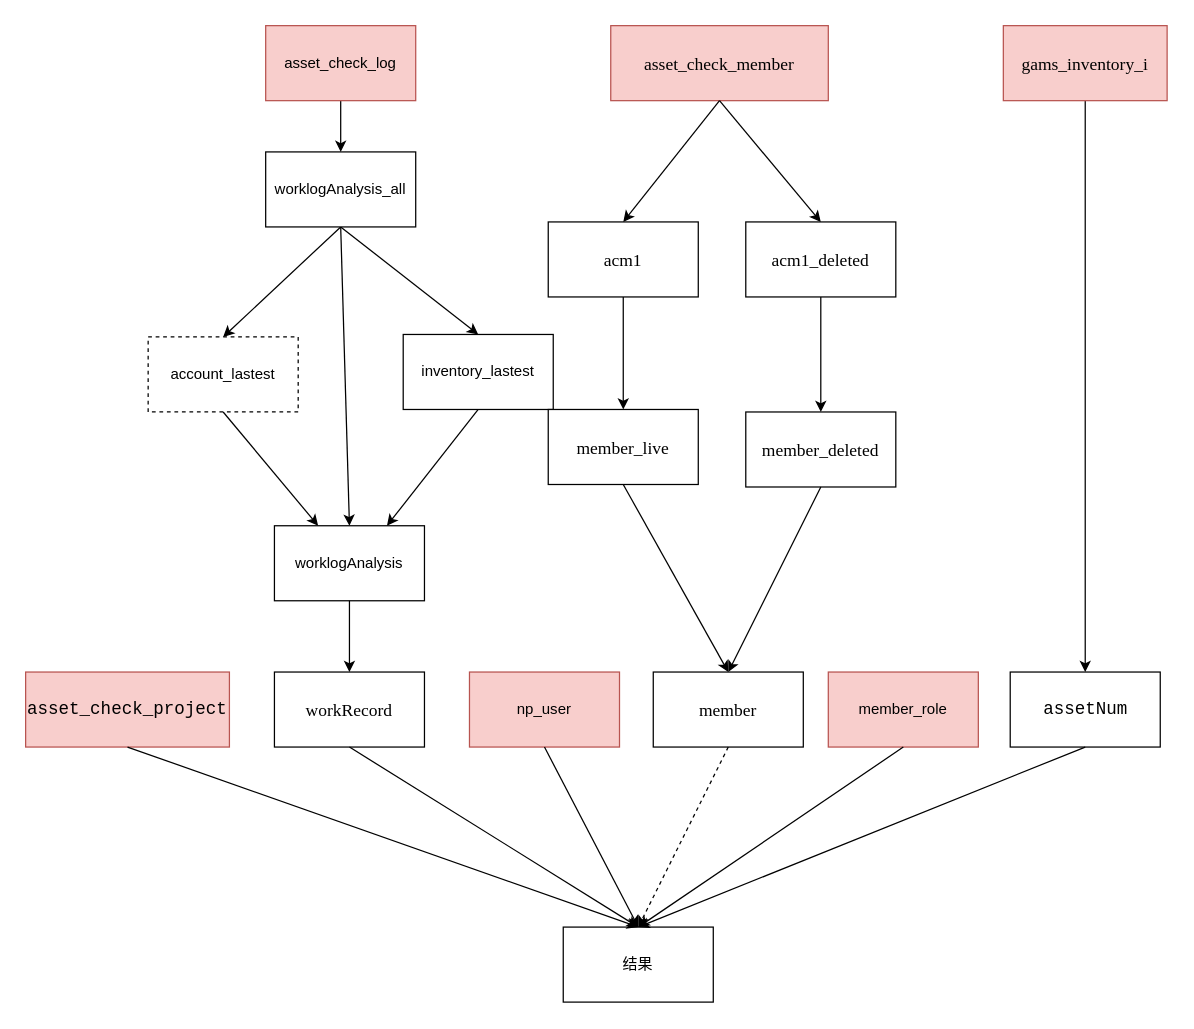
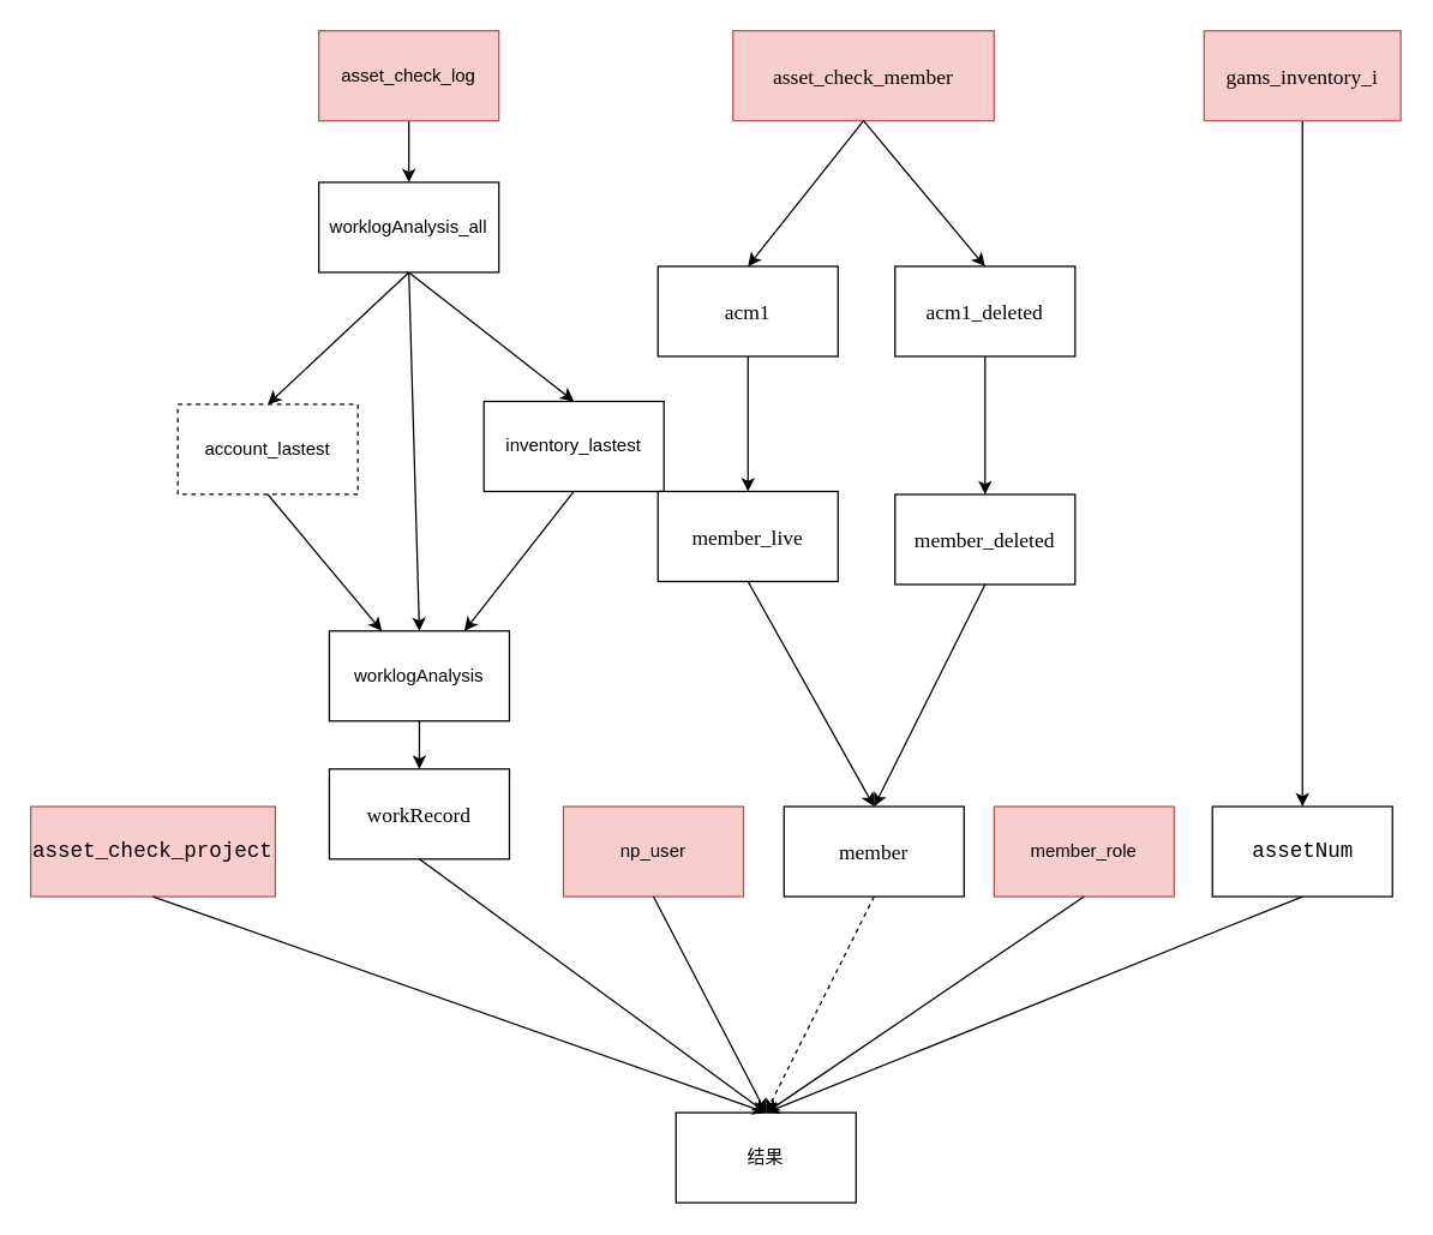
  <mxCell id="0" />
  <mxCell id="1" parent="0" />
  <mxCell id="2" value="" style="endArrow=classic;html=1;rounded=0;exitX=0.5;exitY=1;exitDx=0;exitDy=0;entryX=0.5;entryY=0;entryDx=0;entryDy=0;" edge="1" parent="1" source="5" target="6"><mxGeometry width="50" height="50" relative="1" as="geometry"><mxPoint x="-66" y="141" as="sourcePoint" /><mxPoint x="-16" y="91" as="targetPoint" /></mxGeometry></mxCell>
  <mxCell id="3" value="" style="endArrow=classic;html=1;rounded=0;exitX=0.5;exitY=1;exitDx=0;exitDy=0;entryX=0.5;entryY=0;entryDx=0;entryDy=0;" edge="1" parent="1" source="6" target="8"><mxGeometry width="50" height="50" relative="1" as="geometry"><mxPoint x="-26" y="181" as="sourcePoint" /><mxPoint x="24" y="131" as="targetPoint" /></mxGeometry></mxCell>
  <mxCell id="4" value="" style="endArrow=classic;html=1;rounded=0;exitX=0.5;exitY=1;exitDx=0;exitDy=0;entryX=0.5;entryY=0;entryDx=0;entryDy=0;" edge="1" parent="1" source="6" target="9"><mxGeometry width="50" height="50" relative="1" as="geometry"><mxPoint x="-16" y="191" as="sourcePoint" /><mxPoint x="34" y="141" as="targetPoint" /></mxGeometry></mxCell>
  <mxCell id="5" value="asset_check_log" style="rounded=0;whiteSpace=wrap;html=1;fillColor=#f8cecc;strokeColor=#b85450;" vertex="1" parent="1"><mxGeometry x="212" y="20" width="120" height="60" as="geometry" /></mxCell>
  <mxCell id="6" value="&lt;span style=&quot;text-wrap-mode: nowrap;&quot;&gt;worklogAnalysis_all&lt;/span&gt;" style="rounded=0;whiteSpace=wrap;html=1;" vertex="1" parent="1"><mxGeometry x="212" y="121" width="120" height="60" as="geometry" /></mxCell>
  <mxCell id="7" value="member_role" style="rounded=0;whiteSpace=wrap;html=1;fillColor=#f8cecc;strokeColor=#b85450;" vertex="1" parent="1"><mxGeometry x="662" y="537" width="120" height="60" as="geometry" /></mxCell>
  <mxCell id="8" value="&lt;span style=&quot;text-align: left;&quot;&gt;inventory_lastest&lt;/span&gt;" style="rounded=0;whiteSpace=wrap;html=1;" vertex="1" parent="1"><mxGeometry x="322" y="267" width="120" height="60" as="geometry" /></mxCell>
  <mxCell id="9" value="&lt;span style=&quot;text-align: left;&quot;&gt;account_lastest&lt;/span&gt;" style="rounded=0;whiteSpace=wrap;html=1;dashed=1;" vertex="1" parent="1"><mxGeometry x="118" y="269" width="120" height="60" as="geometry" /></mxCell>
  <mxCell id="10" value="结果" style="rounded=0;whiteSpace=wrap;html=1;" vertex="1" parent="1"><mxGeometry x="450" y="741" width="120" height="60" as="geometry" /></mxCell>
  <mxCell id="11" value="&lt;div style=&quot;font-size: medium; text-align: start;&quot; data-hash=&quot;aa08769cdcb26674c6706093503ff0a3&quot; data-version=&quot;3.0.0&quot;&gt;&lt;/div&gt;&lt;div style=&quot;font-size: medium; text-align: start;&quot; class=&quot;section&quot;&gt;&lt;p style=&quot;margin: 0pt; font-family: 等线; font-size: 12pt; line-height: 1.5;&quot; class=&quot;paragraph text-align-type-left&quot;&gt;&lt;span style=&quot;font-size: 10.5pt; font-family: Monaco; letter-spacing: 0pt; vertical-align: baseline;&quot; data-font-family=&quot;Monaco&quot;&gt;member&lt;/span&gt;&lt;/p&gt;&lt;/div&gt;" style="rounded=0;whiteSpace=wrap;html=1;" vertex="1" parent="1"><mxGeometry x="522" y="537" width="120" height="60" as="geometry" /></mxCell>
  <mxCell id="12" value="&lt;div style=&quot;font-size: medium; text-align: start;&quot; data-hash=&quot;ba39f45a2d98c86d7461d8bb6af47e57&quot; data-version=&quot;3.0.0&quot;&gt;&lt;/div&gt;&lt;div style=&quot;font-size: medium; text-align: start;&quot; class=&quot;section&quot;&gt;&lt;p style=&quot;margin: 0pt; font-family: 等线; font-size: 12pt; line-height: 1.5;&quot; class=&quot;paragraph text-align-type-left&quot;&gt;&lt;span style=&quot;font-size: 10.5pt; font-family: Monaco; letter-spacing: 0pt; vertical-align: baseline;&quot; data-font-family=&quot;Monaco&quot;&gt;member_deleted&lt;/span&gt;&lt;/p&gt;&lt;/div&gt;" style="rounded=0;whiteSpace=wrap;html=1;" vertex="1" parent="1"><mxGeometry x="596" y="329" width="120" height="60" as="geometry" /></mxCell>
  <mxCell id="13" value="&lt;div style=&quot;font-size: medium; text-align: start;&quot; data-hash=&quot;53404c673723f51e42b8791a034e5361&quot; data-version=&quot;3.0.0&quot;&gt;&lt;/div&gt;&lt;div style=&quot;font-size: medium; text-align: start;&quot; class=&quot;section&quot;&gt;&lt;div data-hash=&quot;1b11a82ec94f151f61a0600bc1d3dcc2&quot; data-version=&quot;3.0.0&quot;&gt;&lt;/div&gt;&lt;div class=&quot;section&quot;&gt;&lt;p style=&quot;margin: 0pt; font-family: 等线; font-size: 12pt; line-height: 1.5;&quot; class=&quot;paragraph text-align-type-left&quot;&gt;&lt;span style=&quot;font-size: 10.5pt; font-family: Monaco; letter-spacing: 0pt; vertical-align: baseline;&quot; data-font-family=&quot;Monaco&quot;&gt;acm1_deleted&lt;/span&gt;&lt;/p&gt;&lt;/div&gt;&lt;/div&gt;" style="rounded=0;whiteSpace=wrap;html=1;" vertex="1" parent="1"><mxGeometry x="596" y="177" width="120" height="60" as="geometry" /></mxCell>
  <mxCell id="14" value="&lt;div style=&quot;font-size: medium; text-align: start;&quot; data-hash=&quot;98c90122cd94f634e9e6a1236d73d949&quot; data-version=&quot;3.0.0&quot;&gt;&lt;/div&gt;&lt;div style=&quot;font-size: medium; text-align: start;&quot; class=&quot;section&quot;&gt;&lt;p style=&quot;margin: 0pt; font-family: 等线; font-size: 12pt; line-height: 1.5;&quot; class=&quot;paragraph text-align-type-left&quot;&gt;&lt;span style=&quot;font-size: 10.5pt; font-family: Monaco; letter-spacing: 0pt; vertical-align: baseline;&quot; data-font-family=&quot;Monaco&quot;&gt;member_live&lt;/span&gt;&lt;/p&gt;&lt;/div&gt;" style="rounded=0;whiteSpace=wrap;html=1;" vertex="1" parent="1"><mxGeometry x="438" y="327" width="120" height="60" as="geometry" /></mxCell>
  <mxCell id="15" value="&lt;div style=&quot;font-size: medium; text-align: start;&quot; data-hash=&quot;a1ba4ce7cbc2bcee82ab7b186a47d0d5&quot; data-version=&quot;3.0.0&quot;&gt;&lt;/div&gt;&lt;div style=&quot;font-size: medium; text-align: start;&quot; class=&quot;section&quot;&gt;&lt;p style=&quot;margin: 0pt; font-family: 等线; font-size: 12pt; line-height: 1.5;&quot; class=&quot;paragraph text-align-type-left&quot;&gt;&lt;span style=&quot;font-size: 10.5pt; font-family: Monaco; letter-spacing: 0pt; vertical-align: baseline;&quot; data-font-family=&quot;Monaco&quot;&gt;acm1&lt;/span&gt;&lt;/p&gt;&lt;/div&gt;" style="rounded=0;whiteSpace=wrap;html=1;" vertex="1" parent="1"><mxGeometry x="438" y="177" width="120" height="60" as="geometry" /></mxCell>
  <mxCell id="16" value="&lt;div style=&quot;font-size: medium; text-align: start;&quot; data-hash=&quot;53404c673723f51e42b8791a034e5361&quot; data-version=&quot;3.0.0&quot;&gt;&lt;/div&gt;&lt;div style=&quot;font-size: medium; text-align: start;&quot; class=&quot;section&quot;&gt;&lt;p style=&quot;margin: 0pt; font-family: 等线; font-size: 12pt; line-height: 1.5;&quot; class=&quot;paragraph text-align-type-left&quot;&gt;&lt;span style=&quot;font-size: 10.5pt; font-family: Monaco; letter-spacing: 0pt; vertical-align: baseline;&quot; data-font-family=&quot;Monaco&quot;&gt;asset_check_member&lt;/span&gt;&lt;/p&gt;&lt;/div&gt;" style="rounded=0;whiteSpace=wrap;html=1;fillColor=#f8cecc;strokeColor=#b85450;" vertex="1" parent="1"><mxGeometry x="488" y="20" width="174" height="60" as="geometry" /></mxCell>
- <mxCell id="17" value="&lt;div style=&quot;font-size: medium; text-align: start;&quot; data-hash=&quot;175c575bc99d5eb0a4d3e99d1d8c328c&quot; data-version=&quot;3.0.0&quot;&gt;&lt;/div&gt;&lt;div style=&quot;font-size: medium; text-align: start;&quot; class=&quot;section&quot;&gt;&lt;p style=&quot;margin: 0pt; font-family: 等线; font-size: 12pt; line-height: 1.5;&quot; class=&quot;paragraph text-align-type-left&quot;&gt;&lt;span style=&quot;font-size: 10.5pt; font-family: Monaco; letter-spacing: 0pt; vertical-align: baseline;&quot; data-font-family=&quot;Monaco&quot;&gt;workRecord&lt;/span&gt;&lt;/p&gt;&lt;/div&gt;" style="rounded=0;whiteSpace=wrap;html=1;" vertex="1" parent="1"><mxGeometry x="219" y="537" width="120" height="60" as="geometry" /></mxCell>
+ <mxCell id="17" value="&lt;div style=&quot;font-size: medium; text-align: start;&quot; data-hash=&quot;175c575bc99d5eb0a4d3e99d1d8c328c&quot; data-version=&quot;3.0.0&quot;&gt;&lt;/div&gt;&lt;div style=&quot;font-size: medium; text-align: start;&quot; class=&quot;section&quot;&gt;&lt;p style=&quot;margin: 0pt; font-family: 等线; font-size: 12pt; line-height: 1.5;&quot; class=&quot;paragraph text-align-type-left&quot;&gt;&lt;span style=&quot;font-size: 10.5pt; font-family: Monaco; letter-spacing: 0pt; vertical-align: baseline;&quot; data-font-family=&quot;Monaco&quot;&gt;workRecord&lt;/span&gt;&lt;/p&gt;&lt;/div&gt;" style="rounded=0;whiteSpace=wrap;html=1;" vertex="1" parent="1"><mxGeometry x="219" y="512" width="120" height="60" as="geometry" /></mxCell>
  <mxCell id="18" value="&lt;span style=&quot;text-align: left;&quot;&gt;worklogAnalysis&lt;/span&gt;" style="rounded=0;whiteSpace=wrap;html=1;" vertex="1" parent="1"><mxGeometry x="219" y="420" width="120" height="60" as="geometry" /></mxCell>
  <mxCell id="19" value="" style="endArrow=classic;html=1;rounded=0;exitX=0.5;exitY=1;exitDx=0;exitDy=0;" edge="1" parent="1" source="18" target="17"><mxGeometry width="50" height="50" relative="1" as="geometry"><mxPoint x="-26" y="181" as="sourcePoint" /><mxPoint x="24" y="131" as="targetPoint" /></mxGeometry></mxCell>
  <mxCell id="20" value="" style="endArrow=classic;html=1;rounded=0;exitX=0.5;exitY=1;exitDx=0;exitDy=0;entryX=0.75;entryY=0;entryDx=0;entryDy=0;" edge="1" parent="1" source="8" target="18"><mxGeometry width="50" height="50" relative="1" as="geometry"><mxPoint x="-16" y="191" as="sourcePoint" /><mxPoint x="34" y="141" as="targetPoint" /></mxGeometry></mxCell>
  <mxCell id="21" value="" style="endArrow=classic;html=1;rounded=0;exitX=0.5;exitY=1;exitDx=0;exitDy=0;" edge="1" parent="1" source="9" target="18"><mxGeometry width="50" height="50" relative="1" as="geometry"><mxPoint x="-6" y="201" as="sourcePoint" /><mxPoint x="44" y="151" as="targetPoint" /></mxGeometry></mxCell>
  <mxCell id="22" value="" style="endArrow=classic;html=1;rounded=0;exitX=0.5;exitY=1;exitDx=0;exitDy=0;entryX=0.5;entryY=0;entryDx=0;entryDy=0;" edge="1" parent="1" source="6" target="18"><mxGeometry width="50" height="50" relative="1" as="geometry"><mxPoint x="4" y="211" as="sourcePoint" /><mxPoint x="54" y="161" as="targetPoint" /></mxGeometry></mxCell>
  <mxCell id="23" value="" style="endArrow=classic;html=1;rounded=0;exitX=0.5;exitY=1;exitDx=0;exitDy=0;" edge="1" parent="1" source="28" target="27"><mxGeometry width="50" height="50" relative="1" as="geometry"><mxPoint x="1577" y="-215" as="sourcePoint" /><mxPoint x="1627" y="-265" as="targetPoint" /></mxGeometry></mxCell>
  <mxCell id="24" value="" style="endArrow=classic;html=1;rounded=0;exitX=0.5;exitY=1;exitDx=0;exitDy=0;entryX=0.5;entryY=0;entryDx=0;entryDy=0;" edge="1" parent="1" source="12" target="11"><mxGeometry width="50" height="50" relative="1" as="geometry"><mxPoint x="814" y="47" as="sourcePoint" /><mxPoint x="864" y="-3" as="targetPoint" /></mxGeometry></mxCell>
  <mxCell id="25" value="" style="endArrow=classic;html=1;rounded=0;exitX=0.5;exitY=1;exitDx=0;exitDy=0;entryX=0.5;entryY=0;entryDx=0;entryDy=0;" edge="1" parent="1" source="13" target="12"><mxGeometry width="50" height="50" relative="1" as="geometry"><mxPoint x="824" y="57" as="sourcePoint" /><mxPoint x="874" y="7" as="targetPoint" /></mxGeometry></mxCell>
  <mxCell id="26" value="np_user" style="rounded=0;whiteSpace=wrap;html=1;fillColor=#f8cecc;strokeColor=#b85450;" vertex="1" parent="1"><mxGeometry x="375" y="537" width="120" height="60" as="geometry" /></mxCell>
  <mxCell id="27" value="&lt;div style=&quot;background-color: rgb(255, 255, 254); font-family: Consolas, &amp;quot;Courier New&amp;quot;, monospace; font-size: 14px; line-height: 19px; white-space: pre;&quot;&gt;assetNum&lt;/div&gt;" style="rounded=0;whiteSpace=wrap;html=1;" vertex="1" parent="1"><mxGeometry x="807.5" y="537" width="120" height="60" as="geometry" /></mxCell>
  <mxCell id="28" value="&lt;div style=&quot;font-size: medium; text-align: start;&quot; data-hash=&quot;248a1b14a459ba64f15ba4744eee4ec1&quot; data-version=&quot;3.0.0&quot;&gt;&lt;/div&gt;&lt;div style=&quot;font-size: medium; text-align: start;&quot; class=&quot;section&quot;&gt;&lt;p style=&quot;margin: 0pt; font-family: 等线; font-size: 12pt; line-height: 1.5;&quot; class=&quot;paragraph text-align-type-left&quot;&gt;&lt;span style=&quot;font-size: 10.5pt; font-family: Monaco; letter-spacing: 0pt; vertical-align: baseline;&quot; data-font-family=&quot;Monaco&quot;&gt;gams_inventory_i&lt;/span&gt;&lt;/p&gt;&lt;/div&gt;" style="rounded=0;whiteSpace=wrap;html=1;fillColor=#f8cecc;strokeColor=#b85450;" vertex="1" parent="1"><mxGeometry x="802" y="20" width="131" height="60" as="geometry" /></mxCell>
  <mxCell id="29" value="&lt;div style=&quot;font-family: Consolas, &amp;quot;Courier New&amp;quot;, monospace; font-size: 14px; line-height: 19px; white-space: pre;&quot;&gt;&lt;span&gt;asset_check_project&lt;/span&gt;&lt;/div&gt;" style="rounded=0;whiteSpace=wrap;html=1;fillColor=#f8cecc;strokeColor=#b85450;" vertex="1" parent="1"><mxGeometry x="20" y="537" width="163" height="60" as="geometry" /></mxCell>
  <mxCell id="30" value="" style="endArrow=classic;html=1;rounded=0;exitX=0.5;exitY=1;exitDx=0;exitDy=0;entryX=0.5;entryY=0;entryDx=0;entryDy=0;" edge="1" parent="1" source="14" target="11"><mxGeometry width="50" height="50" relative="1" as="geometry"><mxPoint x="814" y="47" as="sourcePoint" /><mxPoint x="864" y="-3" as="targetPoint" /></mxGeometry></mxCell>
  <mxCell id="31" value="" style="endArrow=classic;html=1;rounded=0;exitX=0.5;exitY=1;exitDx=0;exitDy=0;entryX=0.5;entryY=0;entryDx=0;entryDy=0;" edge="1" parent="1" source="15" target="14"><mxGeometry width="50" height="50" relative="1" as="geometry"><mxPoint x="824" y="57" as="sourcePoint" /><mxPoint x="874" y="7" as="targetPoint" /></mxGeometry></mxCell>
  <mxCell id="32" value="" style="endArrow=classic;html=1;rounded=0;exitX=0.5;exitY=1;exitDx=0;exitDy=0;entryX=0.5;entryY=0;entryDx=0;entryDy=0;" edge="1" parent="1" source="16" target="13"><mxGeometry width="50" height="50" relative="1" as="geometry"><mxPoint x="834" y="67" as="sourcePoint" /><mxPoint x="884" y="17" as="targetPoint" /></mxGeometry></mxCell>
  <mxCell id="33" value="" style="endArrow=classic;html=1;rounded=0;exitX=0.5;exitY=1;exitDx=0;exitDy=0;entryX=0.5;entryY=0;entryDx=0;entryDy=0;" edge="1" parent="1" source="16" target="15"><mxGeometry width="50" height="50" relative="1" as="geometry"><mxPoint x="844" y="77" as="sourcePoint" /><mxPoint x="894" y="27" as="targetPoint" /></mxGeometry></mxCell>
  <mxCell id="34" value="" style="endArrow=classic;html=1;rounded=0;exitX=0.5;exitY=1;exitDx=0;exitDy=0;entryX=0.5;entryY=0;entryDx=0;entryDy=0;" edge="1" parent="1" source="27" target="10"><mxGeometry width="50" height="50" relative="1" as="geometry"><mxPoint x="-61" y="681" as="sourcePoint" /><mxPoint x="-11" y="631" as="targetPoint" /></mxGeometry></mxCell>
  <mxCell id="35" value="" style="endArrow=classic;html=1;rounded=0;exitX=0.5;exitY=1;exitDx=0;exitDy=0;entryX=0.5;entryY=0;entryDx=0;entryDy=0;" edge="1" parent="1" source="7" target="10"><mxGeometry width="50" height="50" relative="1" as="geometry"><mxPoint x="-51" y="691" as="sourcePoint" /><mxPoint x="-1" y="641" as="targetPoint" /></mxGeometry></mxCell>
  <mxCell id="36" value="" style="endArrow=classic;html=1;rounded=0;exitX=0.5;exitY=1;exitDx=0;exitDy=0;entryX=0.5;entryY=0;entryDx=0;entryDy=0;dashed=1;" edge="1" parent="1" source="11" target="10"><mxGeometry width="50" height="50" relative="1" as="geometry"><mxPoint x="-41" y="701" as="sourcePoint" /><mxPoint x="9" y="651" as="targetPoint" /></mxGeometry></mxCell>
  <mxCell id="37" value="" style="endArrow=classic;html=1;rounded=0;exitX=0.5;exitY=1;exitDx=0;exitDy=0;entryX=0.5;entryY=0;entryDx=0;entryDy=0;" edge="1" parent="1" source="26" target="10"><mxGeometry width="50" height="50" relative="1" as="geometry"><mxPoint x="-31" y="711" as="sourcePoint" /><mxPoint x="19" y="661" as="targetPoint" /></mxGeometry></mxCell>
  <mxCell id="38" value="" style="endArrow=classic;html=1;rounded=0;exitX=0.5;exitY=1;exitDx=0;exitDy=0;entryX=0.5;entryY=0;entryDx=0;entryDy=0;" edge="1" parent="1" source="17" target="10"><mxGeometry width="50" height="50" relative="1" as="geometry"><mxPoint x="-21" y="721" as="sourcePoint" /><mxPoint x="29" y="671" as="targetPoint" /></mxGeometry></mxCell>
  <mxCell id="39" value="" style="endArrow=classic;html=1;rounded=0;exitX=0.5;exitY=1;exitDx=0;exitDy=0;entryX=0.5;entryY=0;entryDx=0;entryDy=0;" edge="1" parent="1" source="29" target="10"><mxGeometry width="50" height="50" relative="1" as="geometry"><mxPoint x="-11" y="731" as="sourcePoint" /><mxPoint x="39" y="681" as="targetPoint" /></mxGeometry></mxCell>
